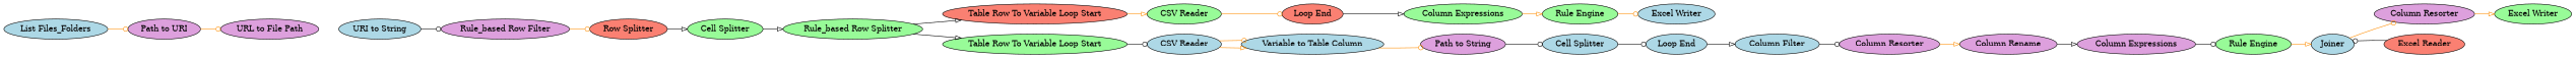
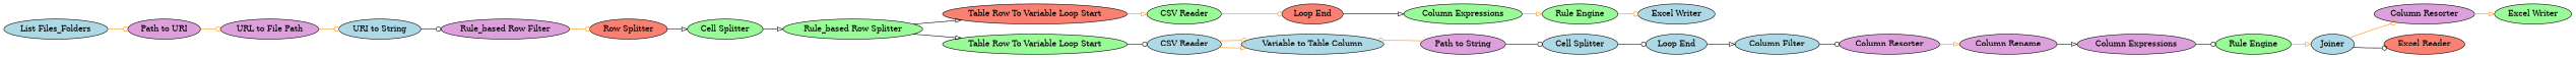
  digraph {
    rankdir=LR
    node [fillcolor=lightblue style=filled]
    edge [arrowhead=odot color=darkorange]
    n1 [label="List Files_Folders"]
    n2 [fillcolor=plum label="Path to URI"]
    n3 [fillcolor=plum label="URL to File Path"]
    n4 [label="URI to String"]
    n5 [fillcolor=plum label="Rule_based Row Filter"]
    n6 [fillcolor=salmon label="Row Splitter"]
    n7 [fillcolor=palegreen label="Cell Splitter"]
    n8 [fillcolor=palegreen label="Rule_based Row Splitter"]
    n9 [fillcolor=salmon label="Table Row To Variable Loop Start"]
    n10 [fillcolor=palegreen label="Table Row To Variable Loop Start"]
    n11 [fillcolor=palegreen label="CSV Reader"]
    n12 [label="CSV Reader"]
    n13 [fillcolor=salmon label="Loop End"]
    n14 [fillcolor=palegreen label="Column Expressions"]
    n15 [fillcolor=palegreen label="Rule Engine"]
    n16 [label="Variable to Table Column"]
    n17 [fillcolor=plum label="Path to String"]
    n18 [label="Loop End"]
    n19 [label="Column Filter"]
    n20 [fillcolor=plum label="Column Resorter"]
    n21 [label="Excel Writer"]
    n22 [label="Cell Splitter"]
    n23 [fillcolor=plum label="Column Rename"]
    n24 [fillcolor=plum label="Column Expressions"]
    n25 [fillcolor=palegreen label="Rule Engine"]
    n26 [label=Joiner]
    n27 [fillcolor=plum label="Column Resorter"]
    n28 [fillcolor=salmon label="Excel Reader"]
    n29 [fillcolor=palegreen label="Excel Writer"]
    n1 -> n2
    n2 -> n3
+   n3 -> n4
    n4 -> n5 [color=black]
    n5 -> n6
    n6 -> n7 [arrowhead=onormal color=black]
    n7 -> n8 [arrowhead=onormal color=black]
    n8 -> n9 [arrowhead=onormal color=black]
    n8 -> n10 [arrowhead=onormal color=black]
    n9 -> n11 [arrowhead=onormal]
    n10 -> n12 [color=black]
    n11 -> n13
    n12 -> n16 [arrowhead=onormal]
    n12 -> n16
    n13 -> n14 [arrowhead=onormal color=black]
    n14 -> n15 [arrowhead=onormal]
    n15 -> n21
-   n16 -> n17
+   n17 -> n16
    n17 -> n22 [color=black]
    n18 -> n19 [arrowhead=onormal color=black]
    n19 -> n20 [color=black]
    n20 -> n23 [arrowhead=onormal]
    n22 -> n18 [color=black]
    n23 -> n24 [arrowhead=onormal color=black]
    n24 -> n25 [color=black]
    n25 -> n26 [arrowhead=onormal]
    n26 -> n27
    n27 -> n29 [arrowhead=onormal]
-   n28 -> n26 [color=black]
+   n26 -> n28 [color=black]
  }
